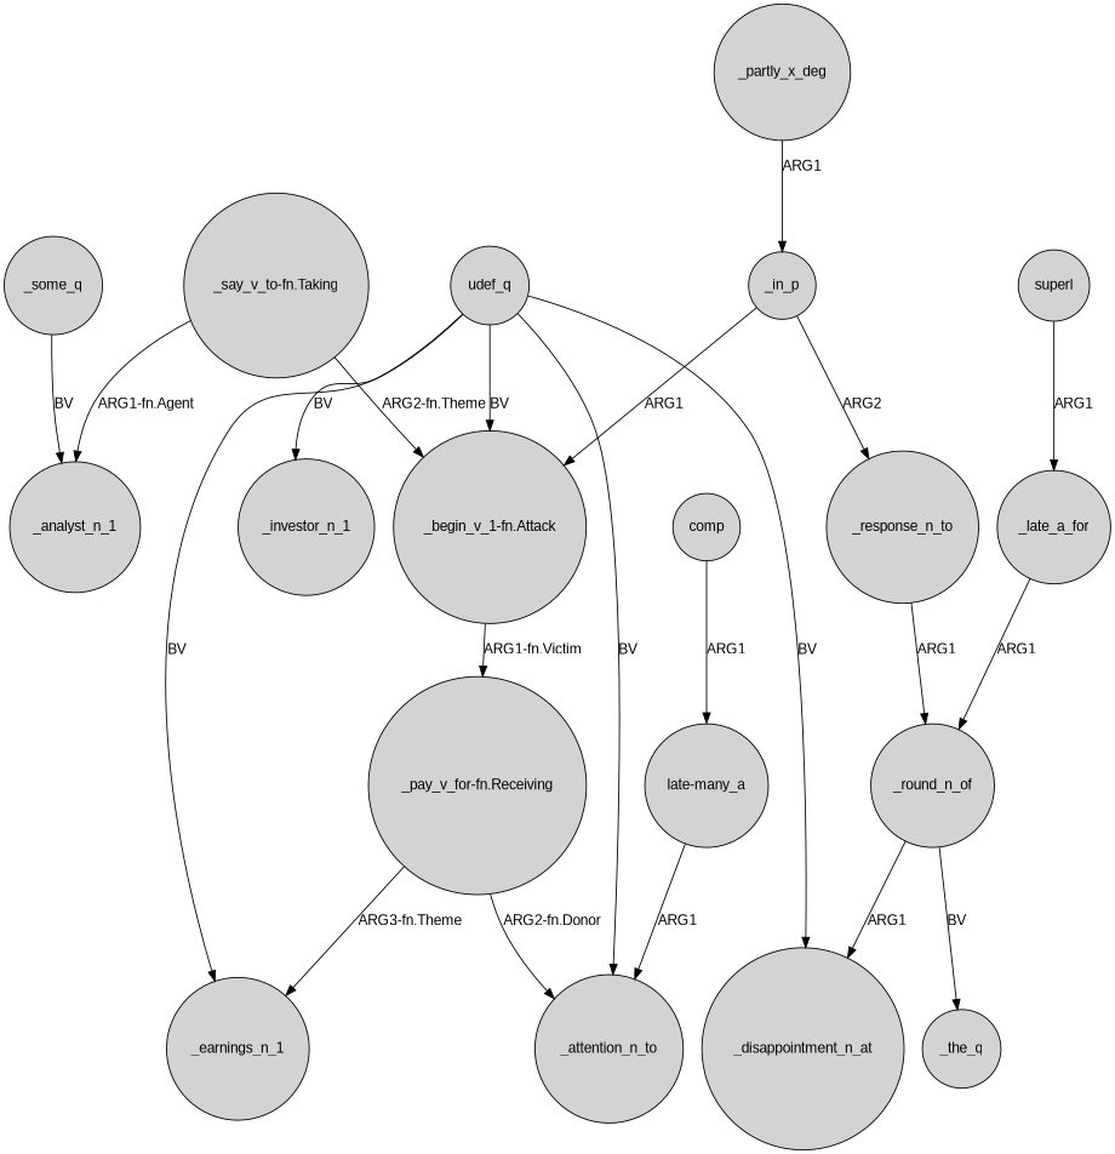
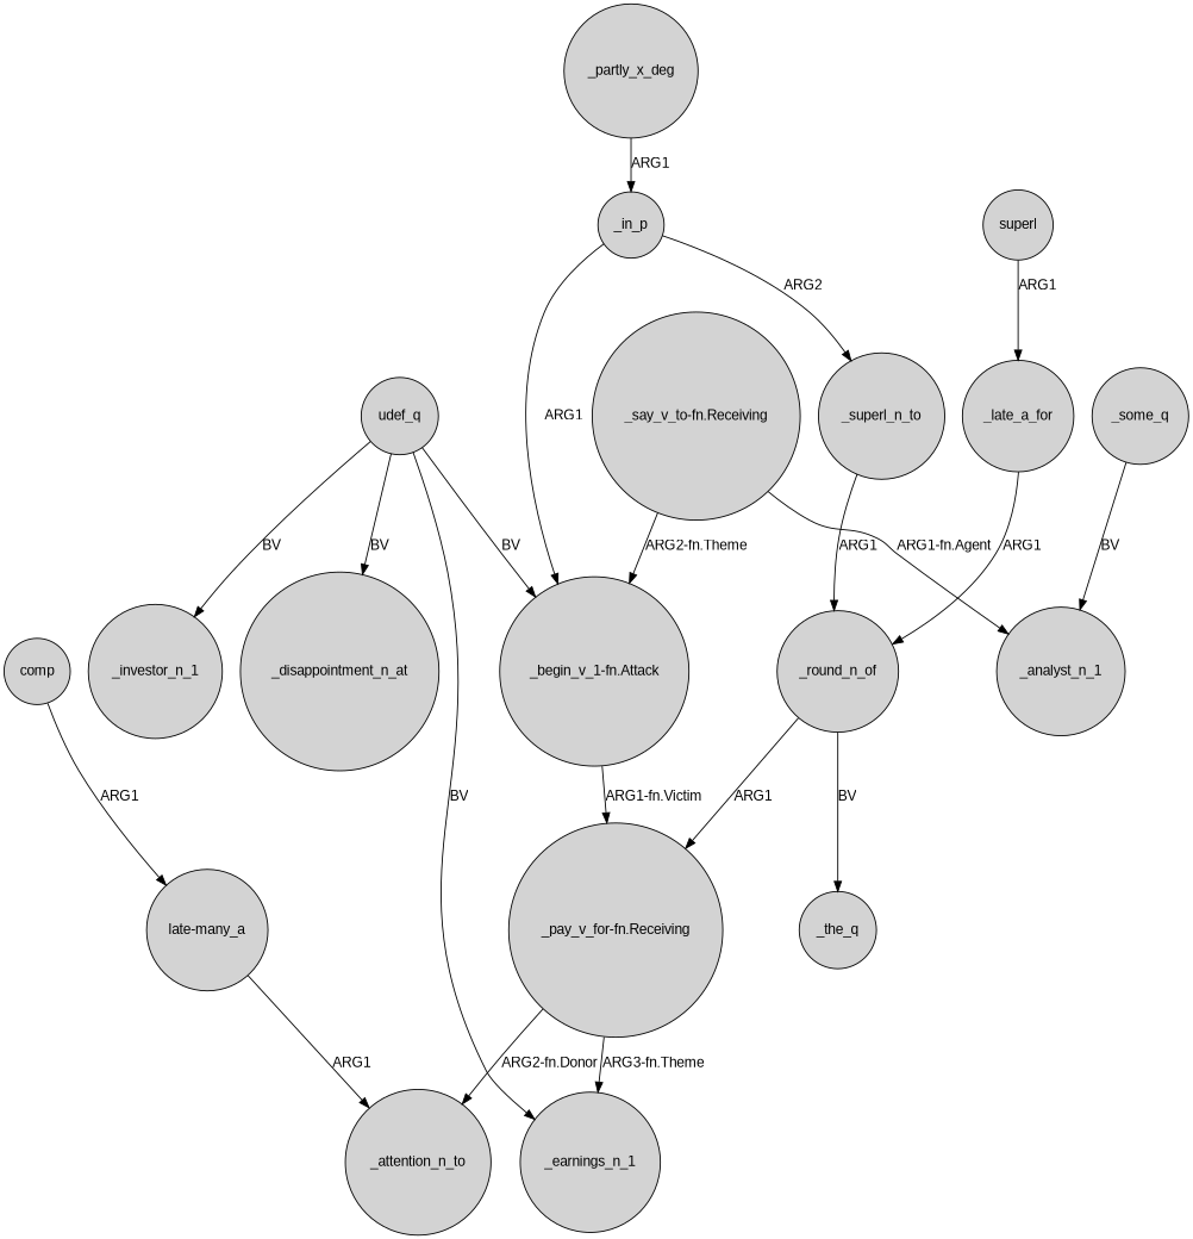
  digraph {
    fontname="Liberation Sans"
    node [fontname="Liberation Sans" shape=circle style=filled]
    edge [fontname="Liberation Sans"]
    _in_p
    "_begin_v_1-fn.Attack"
-   _response_n_to
+   _response_n_to [label=_superl_n_to]
    "_pay_v_for-fn.Receiving"
    _round_n_of
    _attention_n_to
    _earnings_n_1
-   "_say_v_to-fn.Taking"
+   "_say_v_to-fn.Taking" [label="_say_v_to-fn.Receiving"]
    _analyst_n_1
    _some_q
    udef_q
    _investor_n_1
    _disappointment_n_at
    superl
    _late_a_for
    _the_q
    n17 [label="late-many_a"]
    comp
    _partly_x_deg
    _in_p -> "_begin_v_1-fn.Attack" [label=ARG1]
    _in_p -> _response_n_to [label=ARG2]
    "_begin_v_1-fn.Attack" -> "_pay_v_for-fn.Receiving" [label="ARG1-fn.Victim"]
    _response_n_to -> _round_n_of [label=ARG1]
    "_pay_v_for-fn.Receiving" -> _attention_n_to [label="ARG2-fn.Donor"]
    "_pay_v_for-fn.Receiving" -> _earnings_n_1 [label="ARG3-fn.Theme"]
-   _round_n_of -> _disappointment_n_at [label=ARG1]
+   _round_n_of -> "_pay_v_for-fn.Receiving" [label=ARG1]
    _round_n_of -> _the_q [label=BV]
    "_say_v_to-fn.Taking" -> "_begin_v_1-fn.Attack" [label="ARG2-fn.Theme"]
    "_say_v_to-fn.Taking" -> _analyst_n_1 [label="ARG1-fn.Agent"]
    _some_q -> _analyst_n_1 [label=BV]
    udef_q -> "_begin_v_1-fn.Attack" [label=BV]
-   udef_q -> _attention_n_to [label=BV]
    udef_q -> _earnings_n_1 [label=BV]
    udef_q -> _investor_n_1 [label=BV]
    udef_q -> _disappointment_n_at [label=BV]
    superl -> _late_a_for [label=ARG1]
    _late_a_for -> _round_n_of [label=ARG1]
    n17 -> _attention_n_to [label=ARG1]
    comp -> n17 [label=ARG1]
    _partly_x_deg -> _in_p [label=ARG1]
  }
